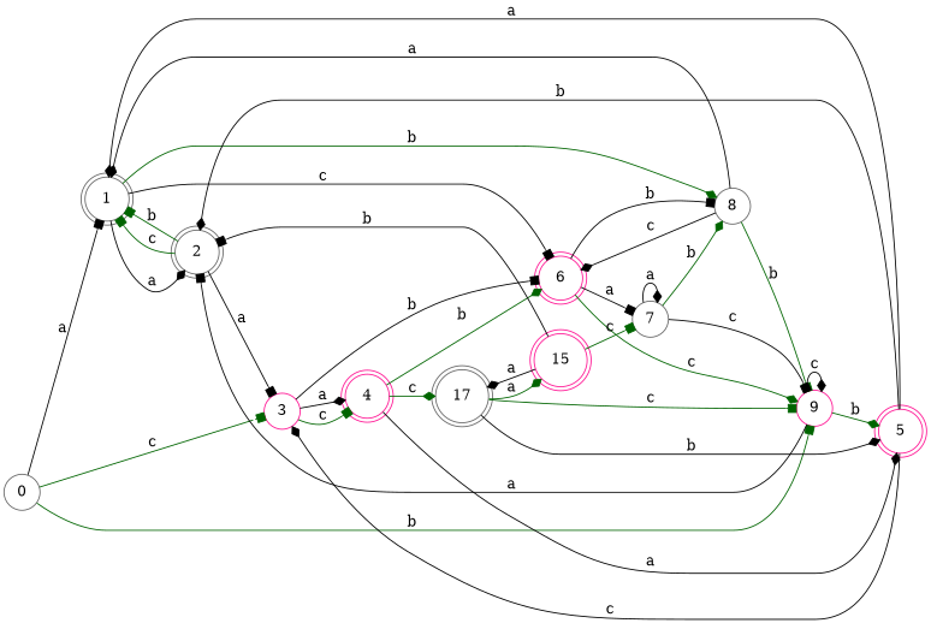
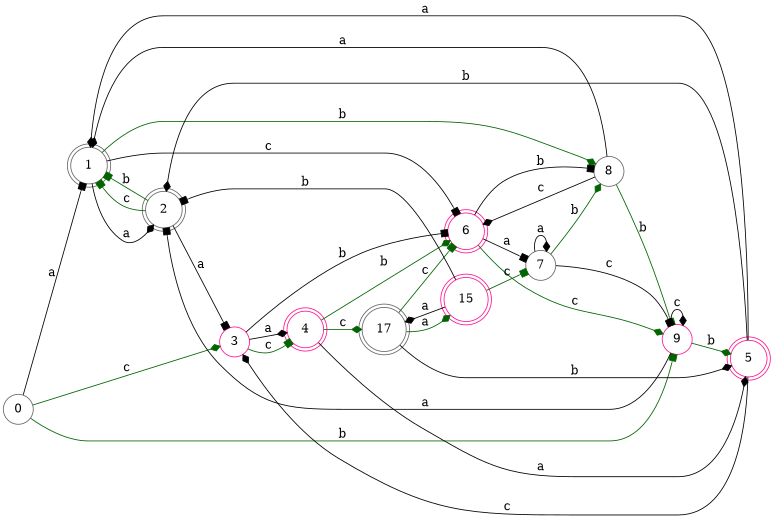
  digraph {
    rankdir=LR
    node [color=gray40 fillcolor=white shape=doublecircle style="rounded,filled"]
    edge [arrowhead=diamond color=black]
    n1 [label=0 shape=circle style=filled]
    n2 [label=1]
    n3 [color=deeppink label=3 shape=circle style=filled]
    n4 [color=deeppink label=9 shape=circle style=filled]
    n5 [label=2]
    n6 [color=deeppink label=6]
    n7 [label=8 shape=circle style=filled]
    n8 [color=deeppink label=4]
    n9 [color=deeppink label=5]
    n10 [label=7 shape=circle style=filled]
    n11 [label=17]
    n12 [color=deeppink label=15]
    n1 -> n2 [arrowhead=box label=a]
-   n1 -> n3 [arrowhead=box color=darkgreen label=c]
+   n1 -> n3 [color=darkgreen label=c]
    n1 -> n4 [arrowhead=box color=darkgreen label=b]
    n2 -> n5 [label=a]
    n2 -> n6 [arrowhead=box label=c]
    n2 -> n7 [color=darkgreen label=b]
    n3 -> n6 [arrowhead=box label=b]
    n3 -> n8 [label=a]
    n3 -> n8 [arrowhead=box color=darkgreen label=c]
    n4 -> n4 [label=c]
    n4 -> n5 [arrowhead=box label=a]
    n4 -> n9 [color=darkgreen label=b]
    n5 -> n2 [arrowhead=box color=darkgreen label=b]
    n5 -> n2 [arrowhead=box color=darkgreen label=c]
    n5 -> n3 [arrowhead=box label=a]
    n6 -> n4 [color=darkgreen label=c]
    n6 -> n7 [arrowhead=box label=b]
    n6 -> n10 [arrowhead=box label=a]
    n7 -> n2 [label=a]
    n7 -> n4 [arrowhead=box color=darkgreen label=b]
    n7 -> n6 [label=c]
    n8 -> n6 [color=darkgreen label=b]
    n8 -> n9 [label=a]
    n8 -> n11 [color=darkgreen label=c]
    n9 -> n2 [label=a]
    n9 -> n3 [label=c]
    n9 -> n5 [label=b]
    n10 -> n4 [arrowhead=box label=c]
    n10 -> n7 [color=darkgreen label=b]
    n10 -> n10 [label=a]
-   n11 -> n4 [arrowhead=box color=darkgreen label=c]
+   n11 -> n6 [arrowhead=box color=darkgreen label=c]
    n11 -> n9 [label=b]
    n11 -> n12 [color=darkgreen label=a]
    n12 -> n5 [arrowhead=box label=b]
    n12 -> n10 [arrowhead=box color=darkgreen label=c]
    n12 -> n11 [label=a]
  }
